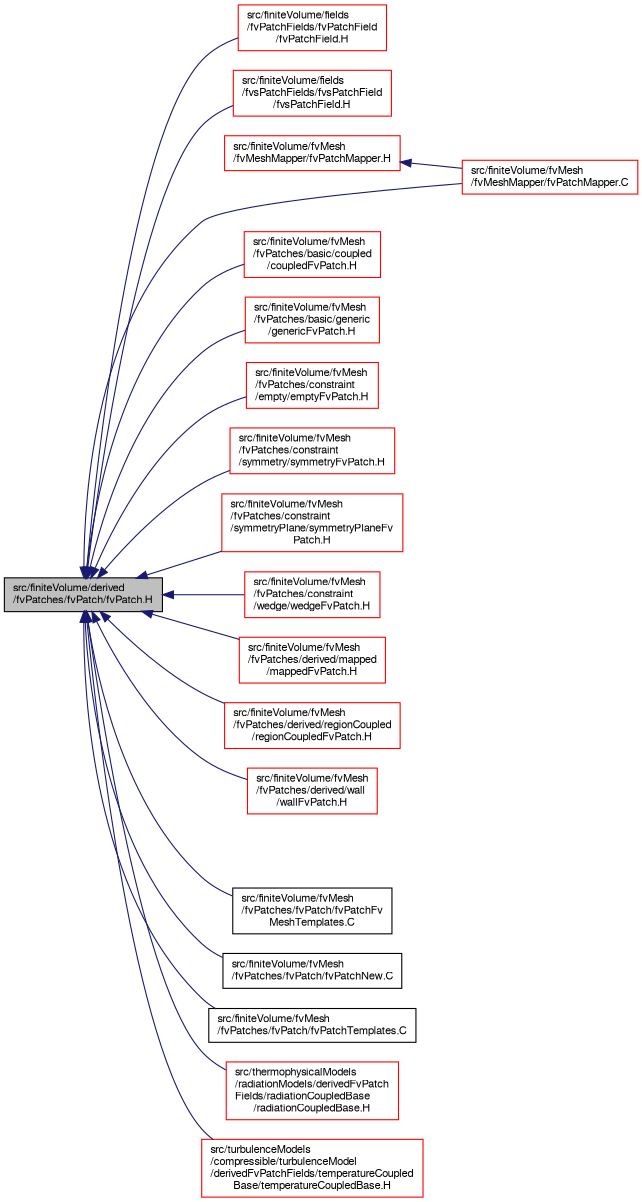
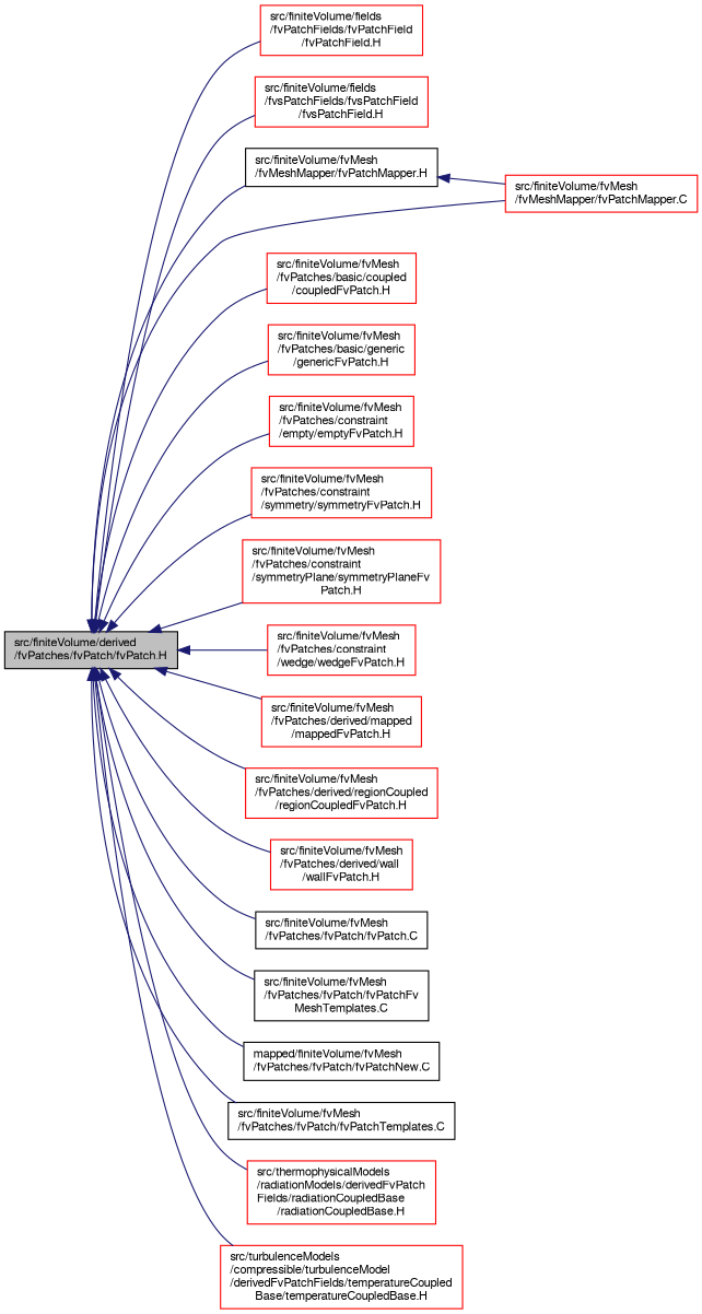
  digraph {
    rankdir=LR
    node [color=red fontname=FreeSans fontsize=10 shape=record]
    edge [color=midnightblue dir=back fontname=FreeSans fontsize=10 labelfontname=FreeSans labelfontsize=10 style=solid]
    n1 [color=black fillcolor=grey75 fontcolor=black height=0.2 label="src/finiteVolume/derived\l/fvPatches/fvPatch/fvPatch.H" style=filled width=0.4]
    n2 [height=0.2 label="src/finiteVolume/fields\l/fvPatchFields/fvPatchField\l/fvPatchField.H" width=0.4]
    n3 [height=0.2 label="src/finiteVolume/fields\l/fvsPatchFields/fvsPatchField\l/fvsPatchField.H" width=0.4]
-   n4 [height=0.2 label="src/finiteVolume/fvMesh\l/fvMeshMapper/fvPatchMapper.H" width=0.4]
+   n4 [color=black height=0.2 label="src/finiteVolume/fvMesh\l/fvMeshMapper/fvPatchMapper.H" width=0.4]
    n5 [height=0.2 label="src/finiteVolume/fvMesh\l/fvMeshMapper/fvPatchMapper.C" width=0.4]
    n6 [height=0.2 label="src/finiteVolume/fvMesh\l/fvPatches/basic/coupled\l/coupledFvPatch.H" width=0.4]
    n7 [height=0.2 label="src/finiteVolume/fvMesh\l/fvPatches/basic/generic\l/genericFvPatch.H" width=0.4]
    n8 [height=0.2 label="src/finiteVolume/fvMesh\l/fvPatches/constraint\l/empty/emptyFvPatch.H" width=0.4]
    n9 [height=0.2 label="src/finiteVolume/fvMesh\l/fvPatches/constraint\l/symmetry/symmetryFvPatch.H" width=0.4]
    n10 [height=0.2 label="src/finiteVolume/fvMesh\l/fvPatches/constraint\l/symmetryPlane/symmetryPlaneFv\lPatch.H" width=0.4]
    n11 [height=0.2 label="src/finiteVolume/fvMesh\l/fvPatches/constraint\l/wedge/wedgeFvPatch.H" width=0.4]
    n12 [height=0.2 label="src/finiteVolume/fvMesh\l/fvPatches/derived/mapped\l/mappedFvPatch.H" width=0.4]
    n13 [height=0.2 label="src/finiteVolume/fvMesh\l/fvPatches/derived/regionCoupled\l/regionCoupledFvPatch.H" width=0.4]
    n14 [height=0.2 label="src/finiteVolume/fvMesh\l/fvPatches/derived/wall\l/wallFvPatch.H" width=0.4]
+   n15 [color=black height=0.2 label="src/finiteVolume/fvMesh\l/fvPatches/fvPatch/fvPatch.C" width=0.4]
    n16 [color=black height=0.2 label="src/finiteVolume/fvMesh\l/fvPatches/fvPatch/fvPatchFv\lMeshTemplates.C" width=0.4]
-   n17 [color=black height=0.2 label="src/finiteVolume/fvMesh\l/fvPatches/fvPatch/fvPatchNew.C" width=0.4]
+   n17 [color=black height=0.2 label="mapped/finiteVolume/fvMesh\l/fvPatches/fvPatch/fvPatchNew.C" width=0.4]
    n18 [color=black height=0.2 label="src/finiteVolume/fvMesh\l/fvPatches/fvPatch/fvPatchTemplates.C" width=0.4]
    n19 [height=0.2 label="src/thermophysicalModels\l/radiationModels/derivedFvPatch\lFields/radiationCoupledBase\l/radiationCoupledBase.H" width=0.4]
    n20 [height=0.2 label="src/turbulenceModels\l/compressible/turbulenceModel\l/derivedFvPatchFields/temperatureCoupled\lBase/temperatureCoupledBase.H" width=0.4]
    n1 -> n2
    n1 -> n3
+   n1 -> n4
    n1 -> n5
    n1 -> n6
    n1 -> n7
    n1 -> n8
    n1 -> n9
    n1 -> n10
    n1 -> n11
    n1 -> n12
    n1 -> n13
    n1 -> n14
+   n1 -> n15
    n1 -> n16
    n1 -> n17
    n1 -> n18
    n1 -> n19
    n1 -> n20
    n4 -> n5
  }
